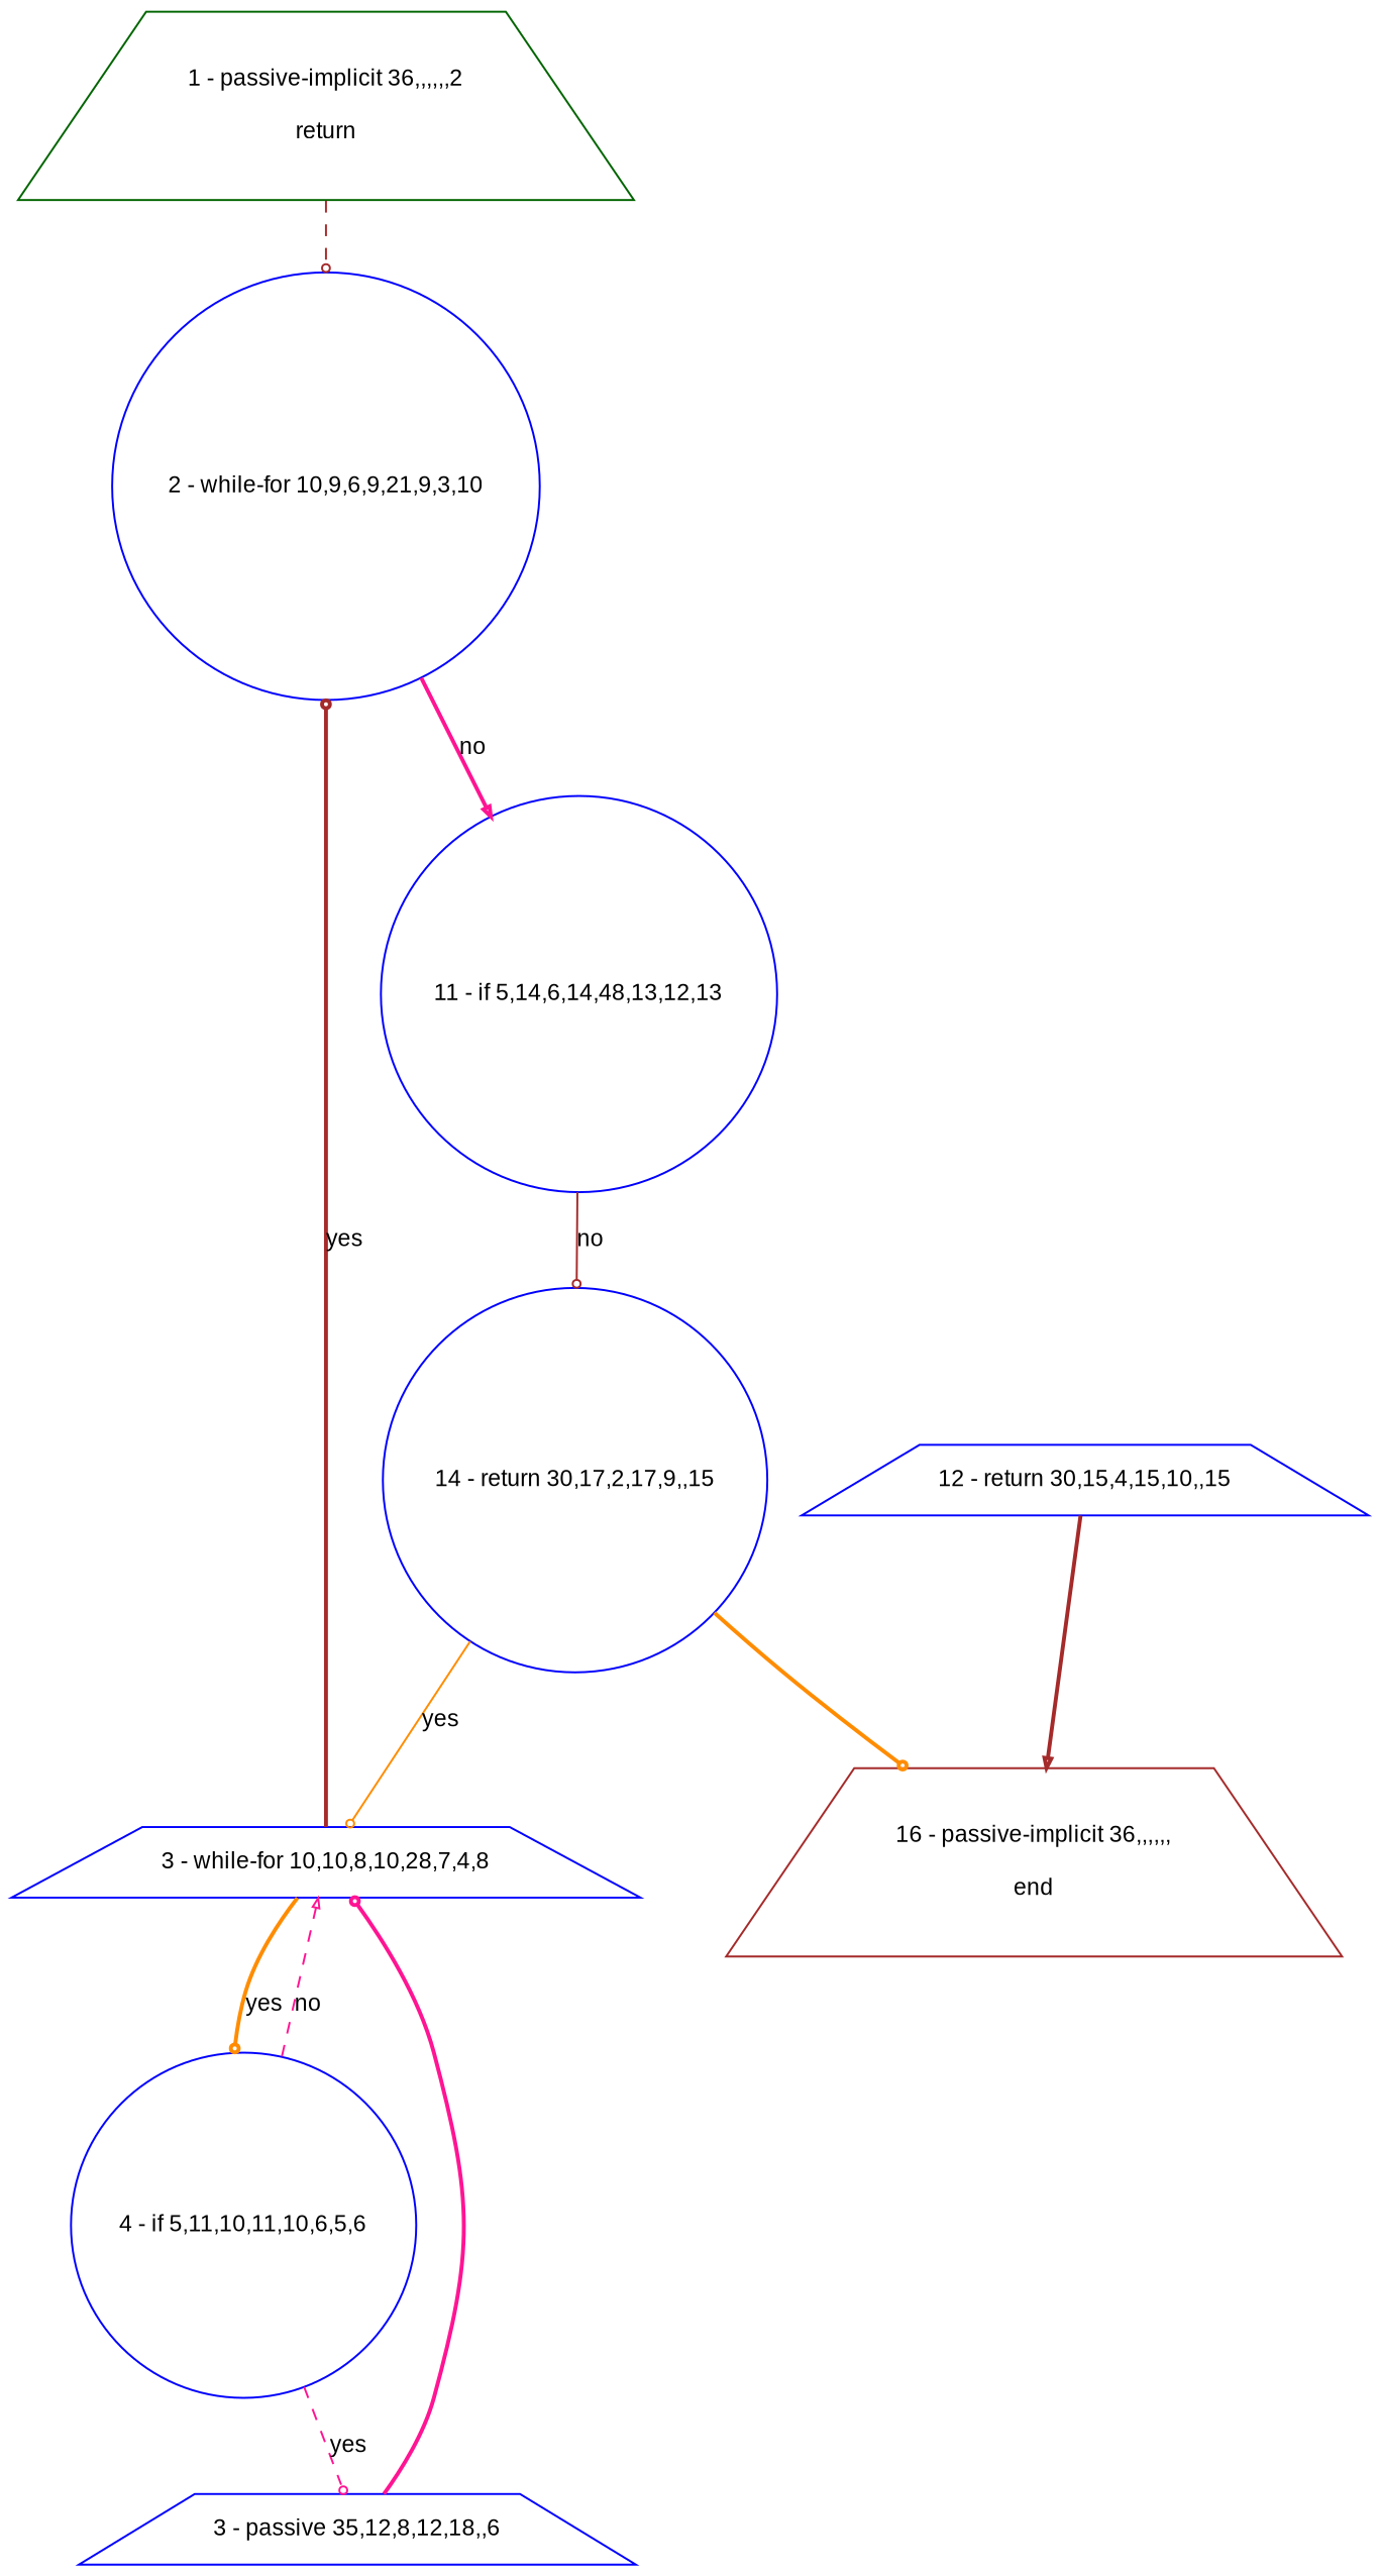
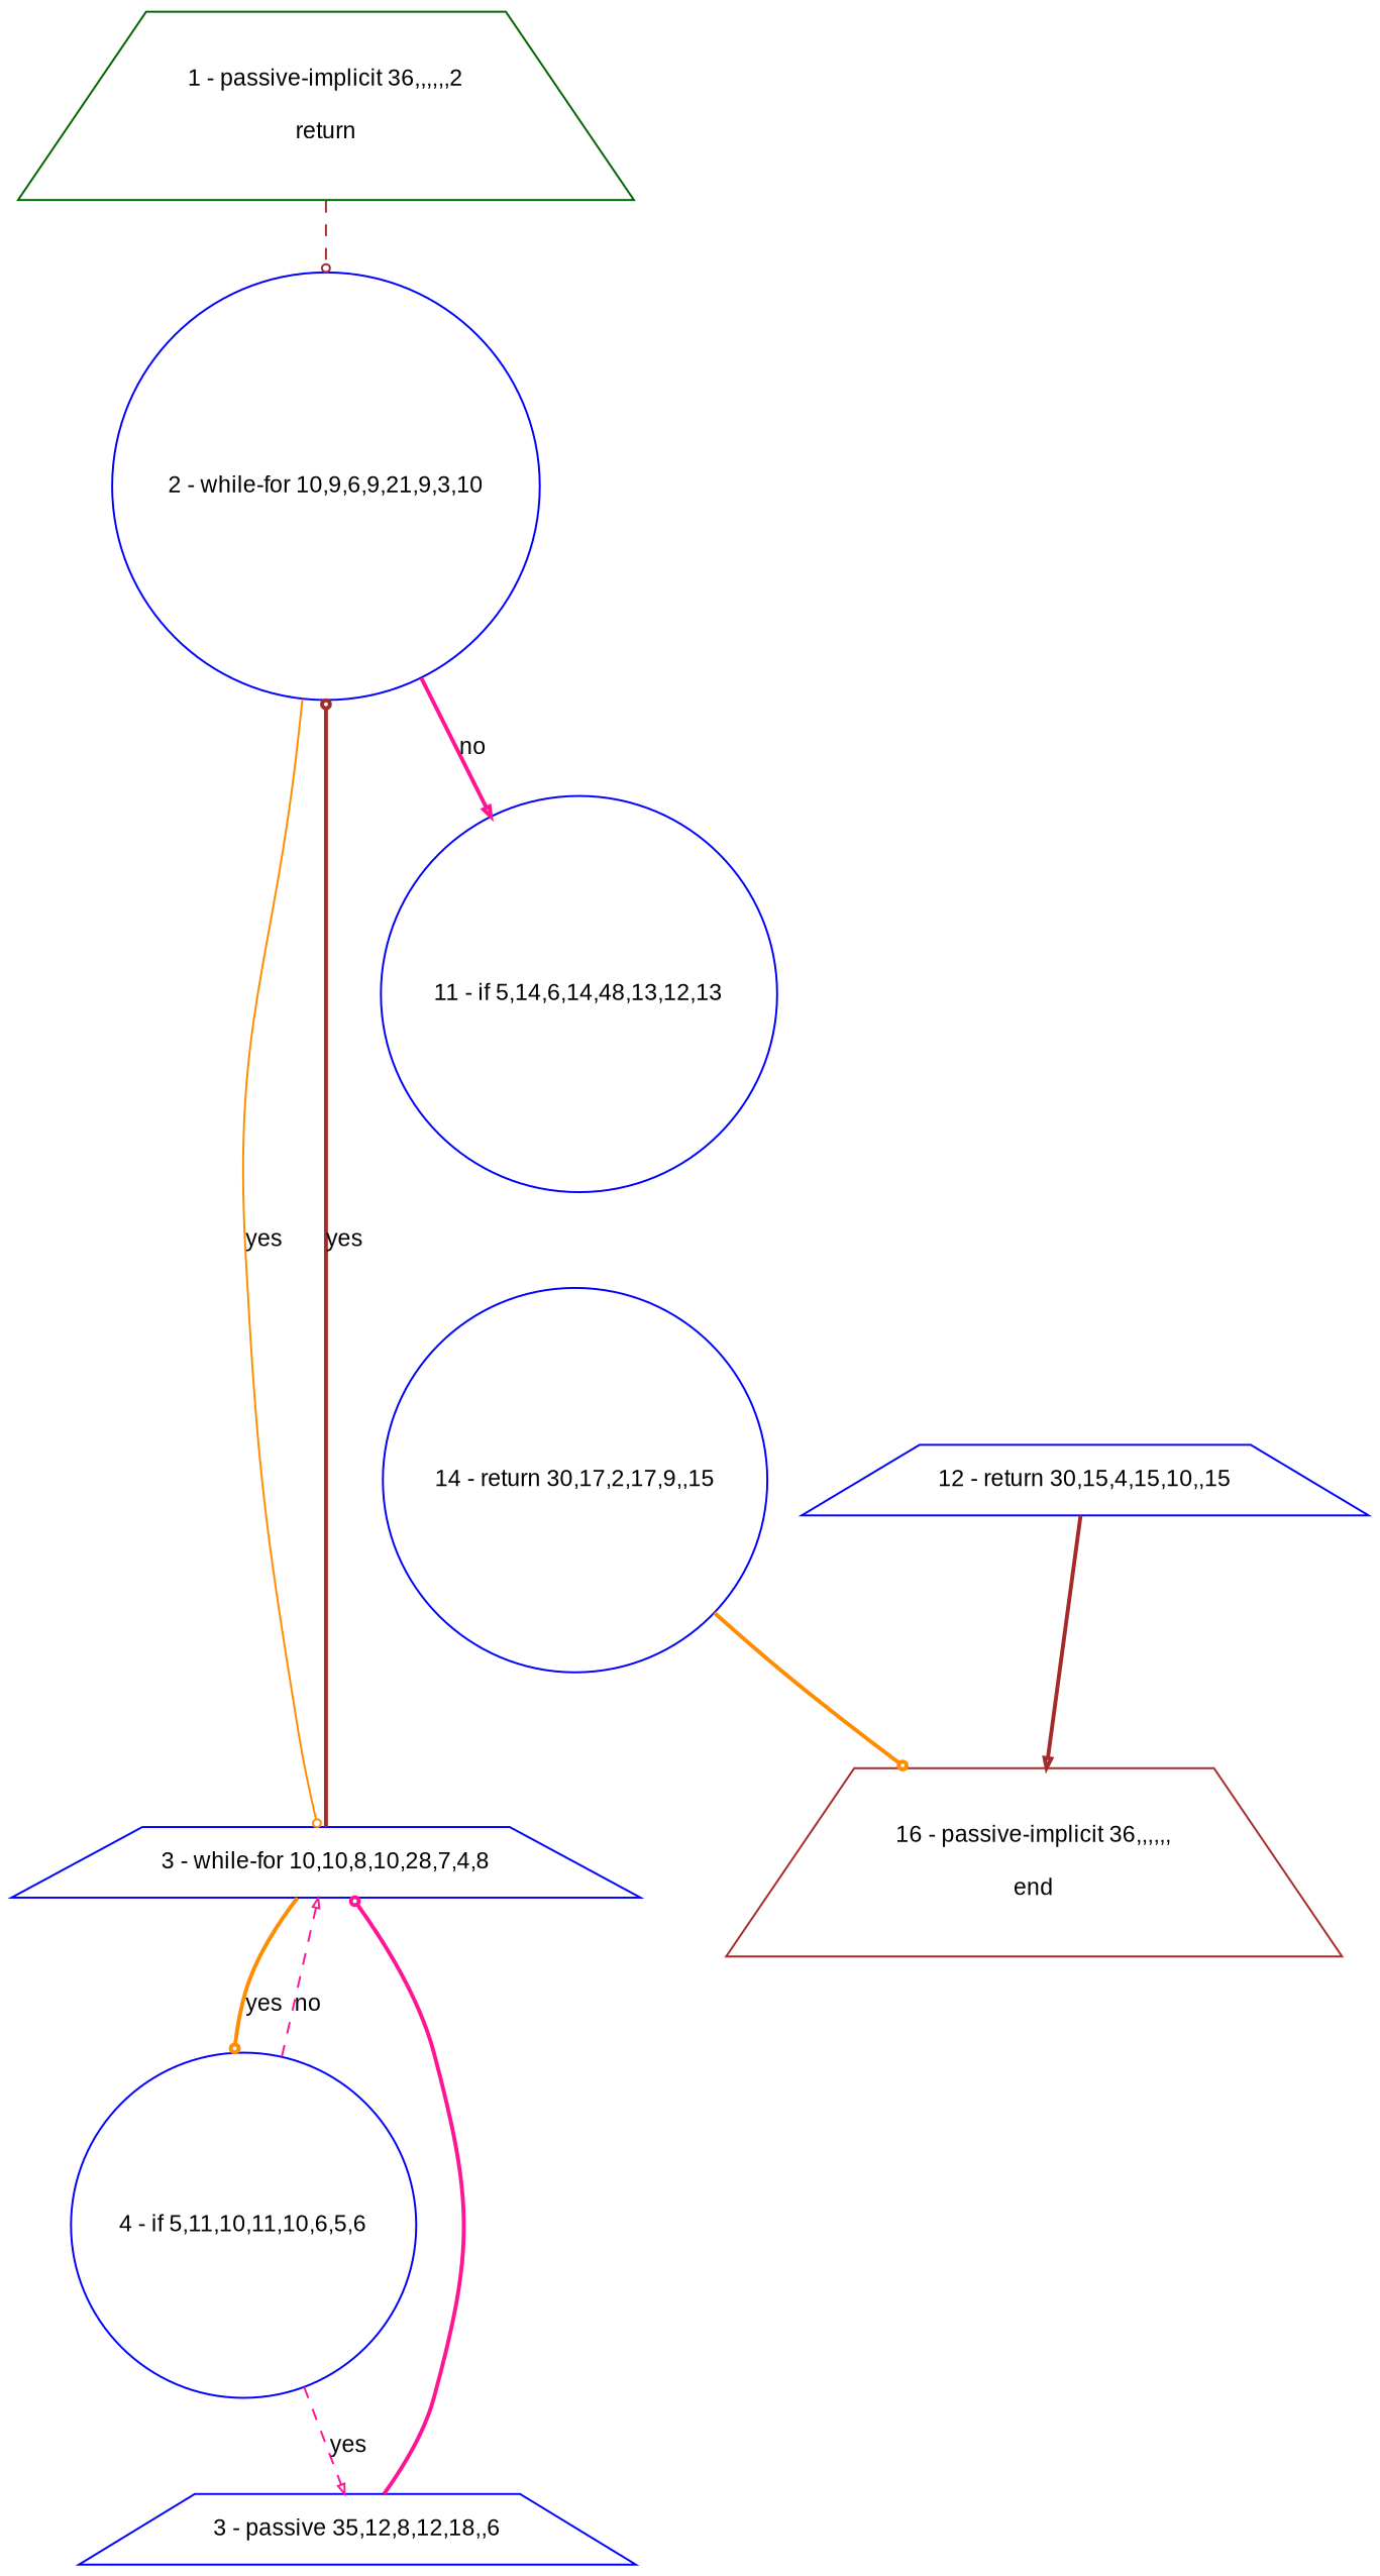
  digraph {
    bgcolor=white
    compound=true
    fillcolor="#FFFFCC"
    fontname=Arial
    fontsize=12
    pack=true
    packmode=clust
    style="rounded,filled"
    node [color="#0000ff" compound=true fillcolor="#ffffff" fixedsize=false fontname=Arial fontsize=12 node_initialized=no shape=trapezium style=filled]
    edge [arrowhead=odot arrowsize=0.5 arrowtail=none color=deeppink compound=true dir=forward fontcolor=black fontname=Arial fontsize=12 style=bold]
    n1 [label="2 - while-for 10,9,6,9,21,9,3,10" shape=circle]
    n2 [label="3 - while-for 10,10,8,10,28,7,4,8"]
    n3 [label="11 - if 5,14,6,14,48,13,12,13" shape=circle]
    n4 [label="4 - if 5,11,10,11,10,6,5,6" shape=circle]
    n5 [label="14 - return 30,17,2,17,9,,15" shape=circle]
    n6 [color="#006400" label="1 - passive-implicit 36,,,,,,2\n\nreturn"]
    n7 [label="3 - passive 35,12,8,12,18,,6"]
    n8 [label="12 - return 30,15,4,15,10,,15"]
    n9 [color="#a52a2a" label="16 - passive-implicit 36,,,,,,\n\nend"]
-   n5 -> n2 [color=darkorange label=yes style=solid]
+   n1 -> n2 [color=darkorange label=yes style=solid]
    n1 -> n3 [arrowhead=onormal label=no]
    n2 -> n1 [color=brown label=yes]
    n2 -> n4 [color=darkorange label=yes]
-   n3 -> n5 [color=brown label=no style=solid]
    n4 -> n2 [arrowhead=onormal label=no style=dashed]
-   n4 -> n7 [label=yes style=dashed]
+   n4 -> n7 [arrowhead=onormal label=yes style=dashed]
    n5 -> n9 [color=darkorange]
    n6 -> n1 [color=brown style=dashed]
    n7 -> n2
    n8 -> n9 [arrowhead=onormal color=brown]
  }
